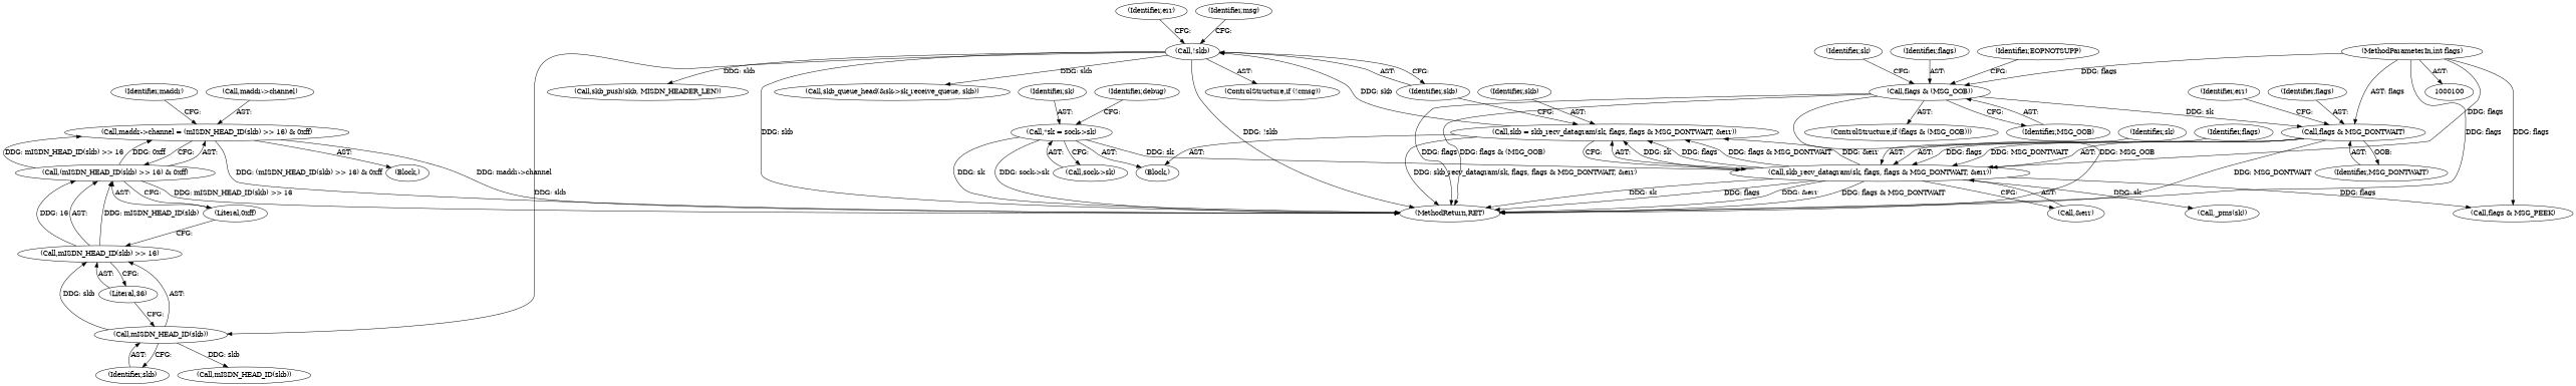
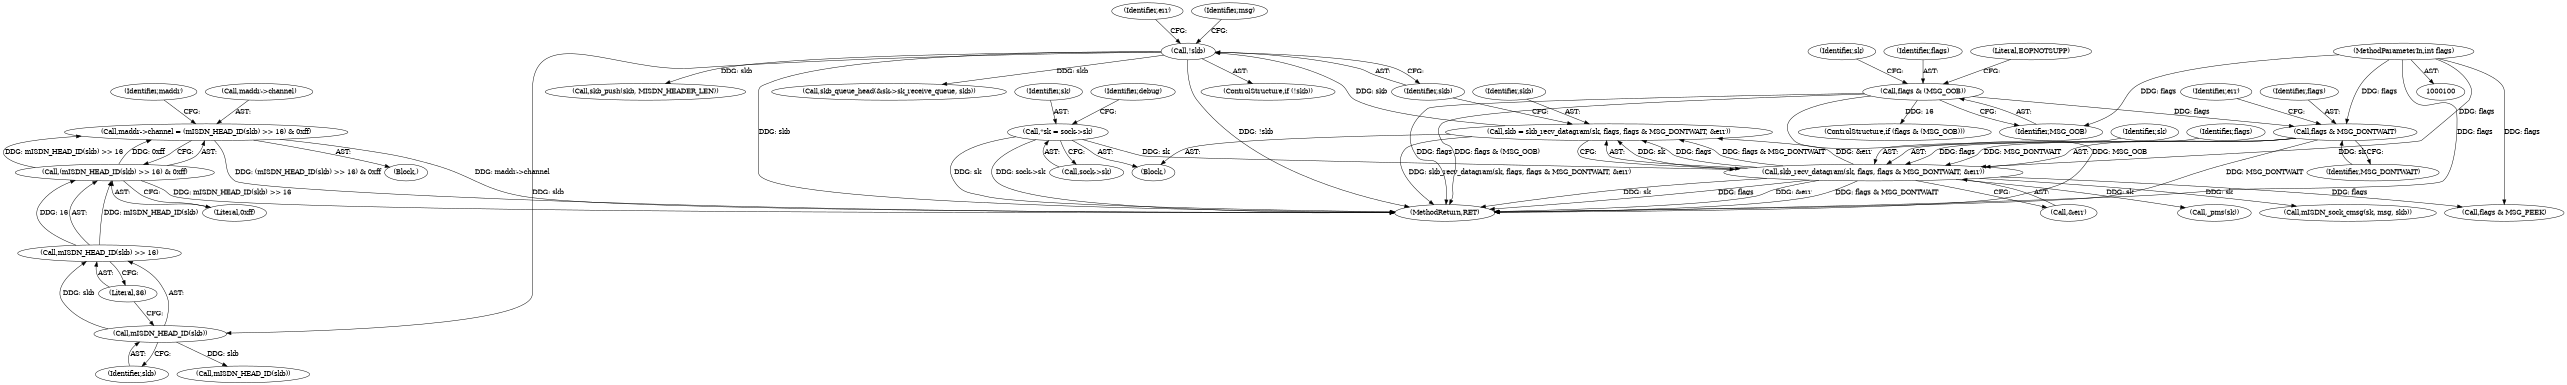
  digraph {
    n1 [label="(Call,maddr->channel = (mISDN_HEAD_ID(skb) >> 16) & 0xff)"]
    n2 [label="(Call,(mISDN_HEAD_ID(skb) >> 16) & 0xff)"]
    n3 [label="(MethodReturn,RET)"]
    n4 [label="(Block,)"]
    n5 [label="(Literal,0xff)"]
    n6 [label="(Call,mISDN_HEAD_ID(skb) >> 16)"]
    n7 [label="(Literal,36)"]
    n8 [label="(Call,mISDN_HEAD_ID(skb))"]
    n9 [label="(Identifier,skb)"]
    n10 [label="(Call,mISDN_HEAD_ID(skb))"]
    n11 [label="(Call,!skb)"]
-   n12 [label="(ControlStructure,if (!cmsg))"]
+   n12 [label="(ControlStructure,if (!skb))"]
    n13 [label="(Call,skb_push(skb, MISDN_HEADER_LEN))"]
    n14 [label="(Identifier,skb)"]
    n15 [label="(Call,skb_queue_head(&sk->sk_receive_queue, skb))"]
    n16 [label="(Call,skb = skb_recv_datagram(sk, flags, flags & MSG_DONTWAIT, &err))"]
    n17 [label="(Call,skb_recv_datagram(sk, flags, flags & MSG_DONTWAIT, &err))"]
    n18 [label="(Block,)"]
    n19 [label="(Call,flags & MSG_PEEK)"]
+   n20 [label="(Call,mISDN_sock_cmsg(sk, msg, skb))"]
    n21 [label="(Call,_pms(sk))"]
    n22 [label="(Call,&err)"]
    n23 [label="(Call,*sk = sock->sk)"]
    n24 [label="(Call,sock->sk)"]
    n25 [label="(Call,flags & MSG_DONTWAIT)"]
    n26 [label="(Identifier,MSG_DONTWAIT)"]
    n27 [label="(Call,flags & (MSG_OOB))"]
    n28 [label="(Identifier,MSG_OOB)"]
    n29 [label="(ControlStructure,if (flags & (MSG_OOB)))"]
    n30 [label="(MethodParameterIn,int flags)"]
    1000100
    n32 [label="(Identifier,err)"]
    n33 [label="(Identifier,skb)"]
    n34 [label="(Identifier,msg)"]
    n35 [label="(Identifier,maddr)"]
-   n36 [label="(Identifier,EOPNOTSUPP)"]
+   n36 [label="(Literal,EOPNOTSUPP)"]
    n37 [label="(Identifier,debug)"]
    n38 [label="(Identifier,sk)"]
    n39 [label="(Identifier,sk)"]
    n40 [label="(Call,maddr->channel)"]
    n41 [label="(Identifier,flags)"]
    n42 [label="(Identifier,flags)"]
    n43 [label="(Identifier,err)"]
    n44 [label="(Identifier,flags)"]
    n45 [label="(Identifier,sk)"]
    n1 -> n2 [label="CFG: "]
    n1 -> n3 [label="DDG: (mISDN_HEAD_ID(skb) >> 16) & 0xff"]
    n1 -> n3 [label="DDG: maddr->channel"]
    n1 -> n4 [label="AST: "]
    n2 -> n1 [label="AST: "]
    n2 -> n1 [label="DDG: mISDN_HEAD_ID(skb) >> 16"]
    n2 -> n1 [label="DDG: 0xff"]
    n2 -> n3 [label="DDG: mISDN_HEAD_ID(skb) >> 16"]
    n2 -> n5 [label="CFG: "]
    n5 -> n2 [label="AST: "]
-   n5 -> n6 [label="CFG: "]
    n6 -> n2 [label="AST: "]
    n6 -> n2 [label="DDG: mISDN_HEAD_ID(skb)"]
    n6 -> n2 [label="DDG: 16"]
    n6 -> n7 [label="CFG: "]
    n7 -> n6 [label="AST: "]
    n7 -> n8 [label="CFG: "]
    n8 -> n6 [label="AST: "]
    n8 -> n6 [label="DDG: skb"]
    n8 -> n9 [label="CFG: "]
    n8 -> n10 [label="DDG: skb"]
    n9 -> n8 [label="AST: "]
    n11 -> n3 [label="DDG: skb"]
    n11 -> n3 [label="DDG: !skb"]
    n11 -> n8 [label="DDG: skb"]
    n11 -> n12 [label="AST: "]
    n11 -> n13 [label="DDG: skb"]
    n11 -> n14 [label="CFG: "]
    n11 -> n15 [label="DDG: skb"]
    n14 -> n11 [label="AST: "]
    n14 -> n16 [label="CFG: "]
    n16 -> n3 [label="DDG: skb_recv_datagram(sk, flags, flags & MSG_DONTWAIT, &err)"]
    n16 -> n11 [label="DDG: skb"]
    n16 -> n17 [label="CFG: "]
    n16 -> n18 [label="AST: "]
    n17 -> n3 [label="DDG: flags & MSG_DONTWAIT"]
    n17 -> n3 [label="DDG: sk"]
    n17 -> n3 [label="DDG: flags"]
    n17 -> n3 [label="DDG: &err"]
    n17 -> n16 [label="AST: "]
    n17 -> n16 [label="DDG: sk"]
    n17 -> n16 [label="DDG: flags"]
    n17 -> n16 [label="DDG: flags & MSG_DONTWAIT"]
    n17 -> n16 [label="DDG: &err"]
    n17 -> n19 [label="DDG: flags"]
+   n17 -> n20 [label="DDG: sk"]
    n17 -> n21 [label="DDG: sk"]
    n17 -> n22 [label="CFG: "]
    n22 -> n17 [label="AST: "]
    n23 -> n3 [label="DDG: sk"]
    n23 -> n3 [label="DDG: sock->sk"]
    n23 -> n17 [label="DDG: sk"]
    n23 -> n18 [label="AST: "]
    n23 -> n24 [label="CFG: "]
    n24 -> n23 [label="AST: "]
    n25 -> n3 [label="DDG: MSG_DONTWAIT"]
    n25 -> n17 [label="AST: "]
    n25 -> n17 [label="DDG: flags"]
    n25 -> n17 [label="DDG: MSG_DONTWAIT"]
-   n25 -> n26 [label="OOB: "]
-   n26 -> n25 [label="AST: "]
+   n25 -> n26 [label="CFG: "]
+   n26 -> n25 [label="DDG: sk"]
    n27 -> n3 [label="DDG: flags"]
    n27 -> n3 [label="DDG: flags & (MSG_OOB)"]
    n27 -> n3 [label="DDG: MSG_OOB"]
-   n27 -> n25 [label="DDG: sk"]
+   n27 -> n25 [label="DDG: flags"]
    n27 -> n28 [label="CFG: "]
-   n27 -> n29 [label="AST: "]
+   n27 -> n29 [label="DDG: 16"]
    n28 -> n27 [label="AST: "]
    n30 -> n3 [label="DDG: flags"]
    n30 -> n17 [label="DDG: flags"]
    n30 -> n19 [label="DDG: flags"]
-   n30 -> n25 [label="AST: flags"]
-   n30 -> n27 [label="DDG: flags"]
+   n30 -> n25 [label="DDG: flags"]
+   n30 -> n28 [label="DDG: flags"]
    n30 -> 1000100 [label="AST: "]
    n32 -> n11 [label="CFG: "]
    n33 -> n16 [label="AST: "]
    n34 -> n11 [label="CFG: "]
    n35 -> n1 [label="CFG: "]
    n36 -> n27 [label="CFG: "]
    n37 -> n23 [label="CFG: "]
    n38 -> n17 [label="AST: "]
    n39 -> n27 [label="CFG: "]
    n40 -> n1 [label="AST: "]
    n41 -> n27 [label="AST: "]
    n42 -> n17 [label="AST: "]
    n43 -> n25 [label="CFG: "]
    n44 -> n25 [label="AST: "]
    n45 -> n23 [label="AST: "]
  }
